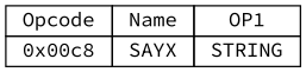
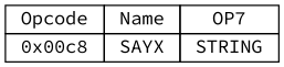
  digraph {
    nodesep=0.5
    ranksep=2
    fontname="Source Code Pro"
-   n1 [label=< <table border="0" cellborder="1" cellspacing="0"> <tr><td> Opcode </td> <td> Name </td> <td> OP1 </td> </tr> <tr>"<td> 0x00c8 </td><td> SAYX </td><td> STRING </td> </tr> </table>> shape=plain fontname="Source Code Pro"]
+   n1 [label=< <table border="0" cellborder="1" cellspacing="0"> <tr><td> Opcode </td> <td> Name </td> <td> OP7 </td> </tr> <tr>"<td> 0x00c8 </td><td> SAYX </td><td> STRING </td> </tr> </table>> shape=plain fontname="Source Code Pro"]
  }
